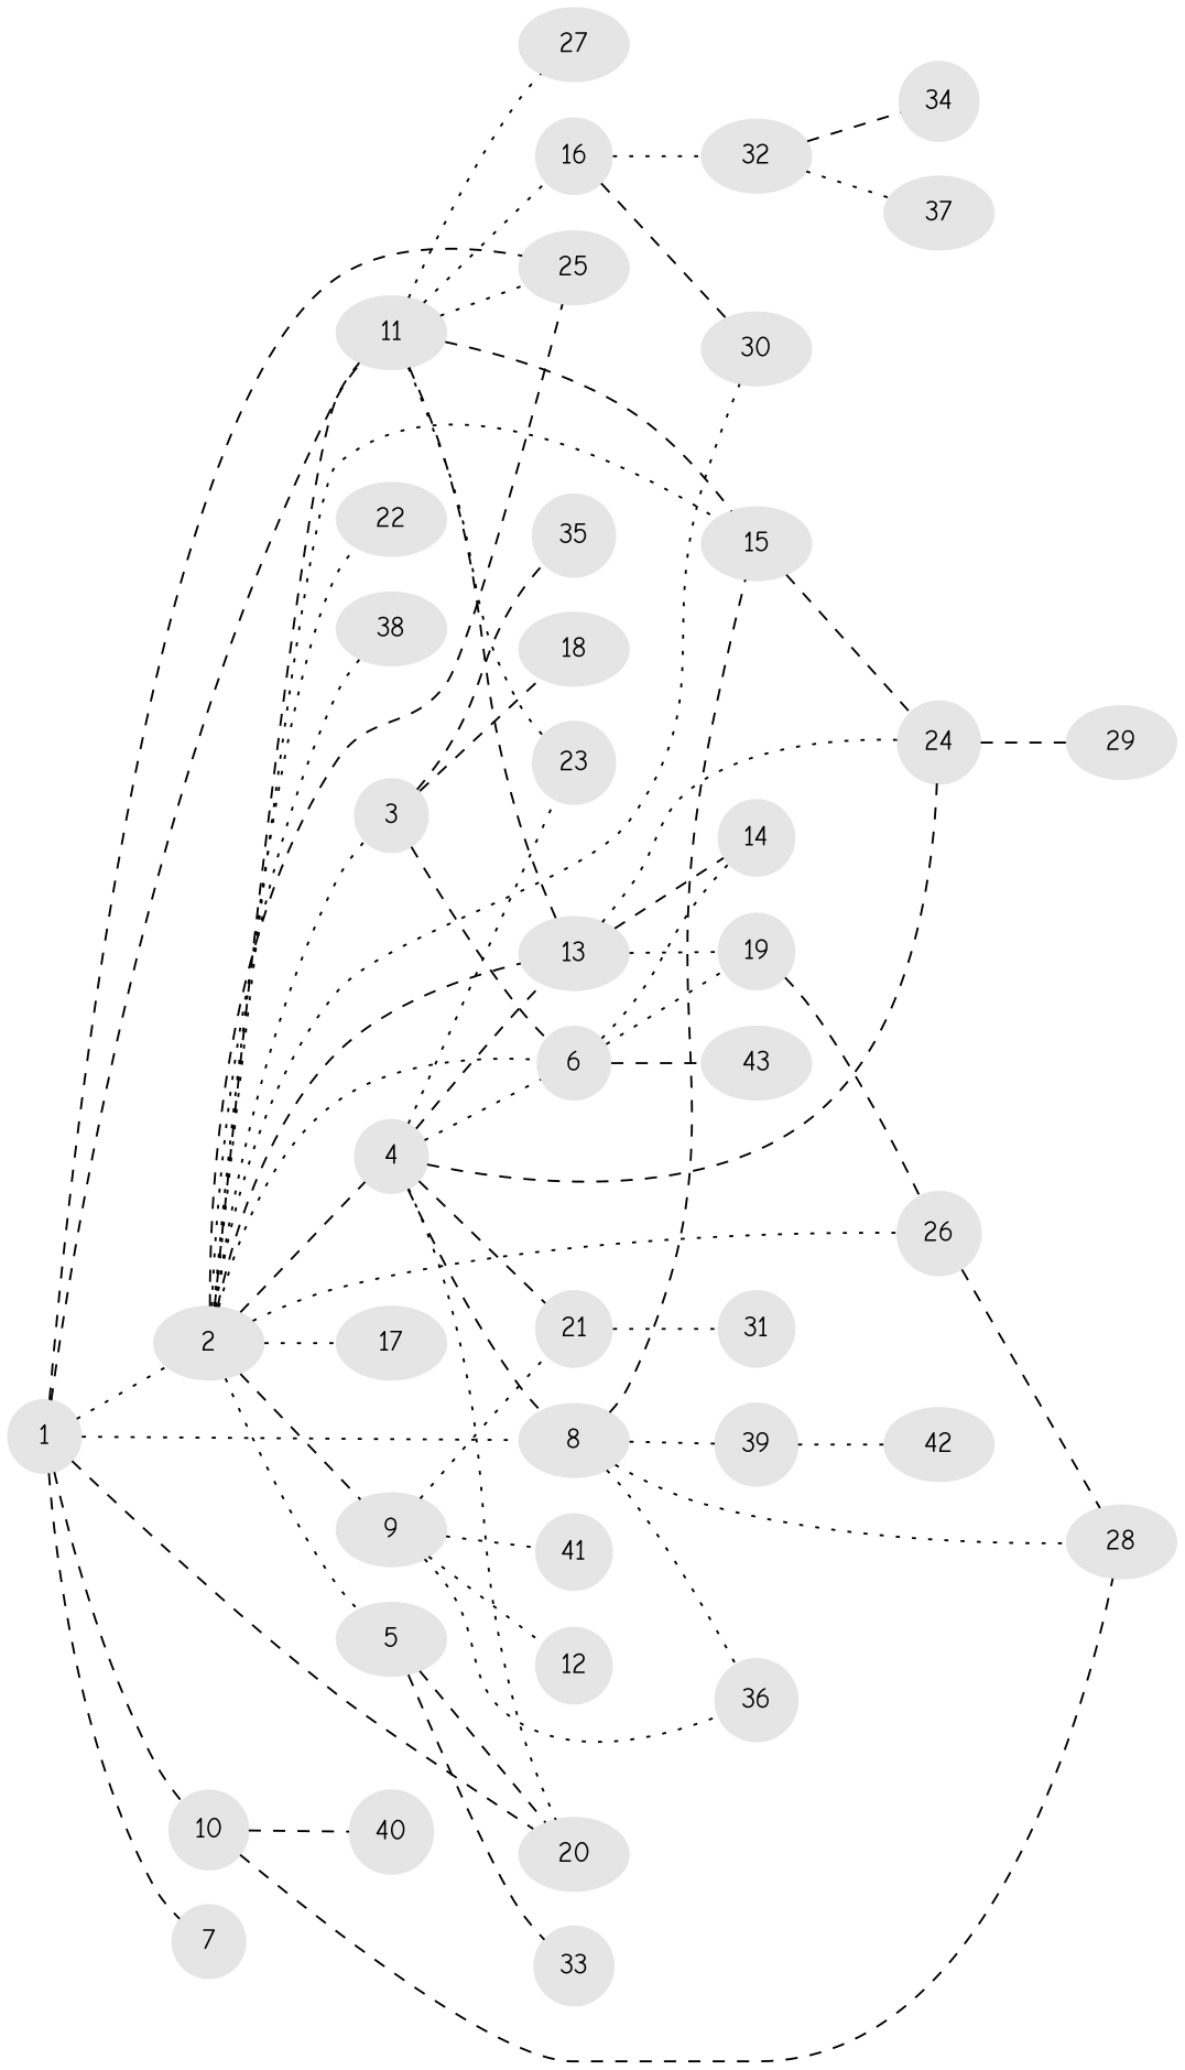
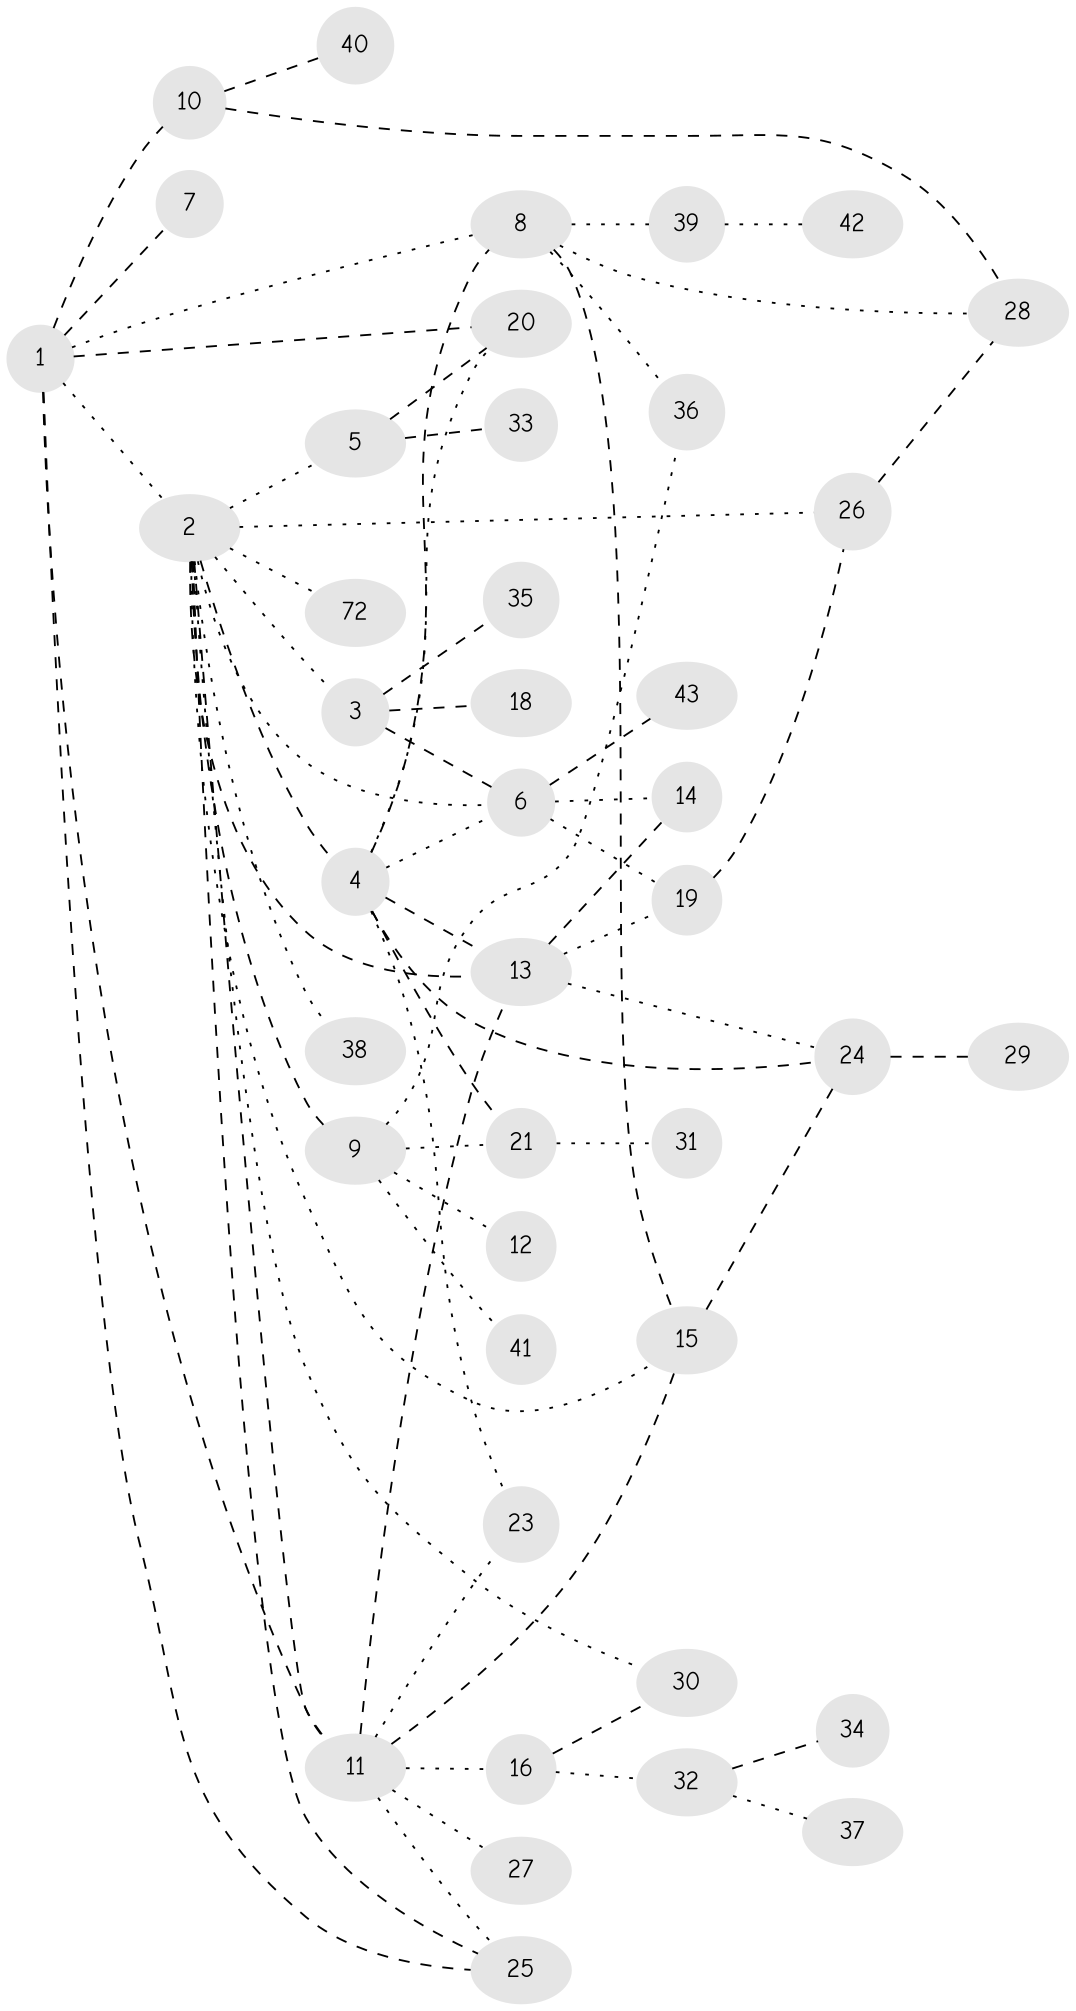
  graph {
    fontname="Comic Neue"
    rankdir=LR
    node [color=gray90 fontname="Comic Neue" shape=circle style=filled]
    edge [fontname="Comic Neue" style=dotted weight=1.0]
    1
    2 [shape=ellipse]
    7
    8 [shape=ellipse]
    10
    11 [shape=ellipse]
    20 [shape=ellipse]
    25 [shape=ellipse]
    3
    4
    5 [shape=ellipse]
    6
    9 [shape=ellipse]
    13 [shape=ellipse]
    15 [shape=ellipse]
-   17 [shape=ellipse]
-   22 [shape=ellipse]
+   22 [shape=ellipse label=72]
    26
    30 [shape=ellipse]
    38 [shape=ellipse]
    28 [shape=ellipse]
    36
    39
    40
    23
    16
    27 [shape=ellipse]
    18 [shape=ellipse]
    35
    21
    24
    33
    14
    19
    43 [shape=ellipse]
    12
    41
    31
    29 [shape=ellipse]
    42 [shape=ellipse]
    32 [shape=ellipse]
    34
    37 [shape=ellipse]
    1 -- 2
    1 -- 7 [style=dashed]
    1 -- 8
    1 -- 10 [style=dashed]
    1 -- 11 [style=dashed]
    1 -- 20 [style=dashed]
    1 -- 25 [style=dashed]
    2 -- 11 [style=dashed]
    2 -- 25 [style=dashed]
    2 -- 3
    2 -- 4 [style=dashed]
    2 -- 5 [weight=10.0]
    2 -- 6
    2 -- 9 [style=dashed]
    2 -- 13 [style=dashed]
    2 -- 15
-   2 -- 17
    2 -- 22
    2 -- 26
    2 -- 30
    2 -- 38
    8 -- 15 [style=dashed]
    8 -- 28
    8 -- 36
    8 -- 39
    10 -- 28 [style=dashed]
    10 -- 40 [style=dashed]
    11 -- 25
    11 -- 13 [style=dashed]
    11 -- 15 [style=dashed]
    11 -- 23
    11 -- 16 [weight=3.0]
    11 -- 27
    3 -- 6 [style=dashed]
    3 -- 18 [style=dashed]
    3 -- 35 [style=dashed]
    4 -- 8 [style=dashed]
    4 -- 20
    4 -- 6
    4 -- 13 [style=dashed]
    4 -- 23
    4 -- 21 [style=dashed]
    4 -- 24 [style=dashed]
    5 -- 20 [style=dashed]
    5 -- 33 [style=dashed]
    6 -- 14
    6 -- 19
    6 -- 43 [style=dashed]
    9 -- 36
    9 -- 21
    9 -- 12
    9 -- 41
    13 -- 24
    13 -- 14 [style=dashed]
    13 -- 19
    15 -- 24 [style=dashed]
    26 -- 28 [style=dashed]
    39 -- 42
    16 -- 30 [style=dashed]
    16 -- 32
    21 -- 31
    24 -- 29 [style=dashed]
    19 -- 26 [style=dashed]
    32 -- 34 [style=dashed]
    32 -- 37
  }
